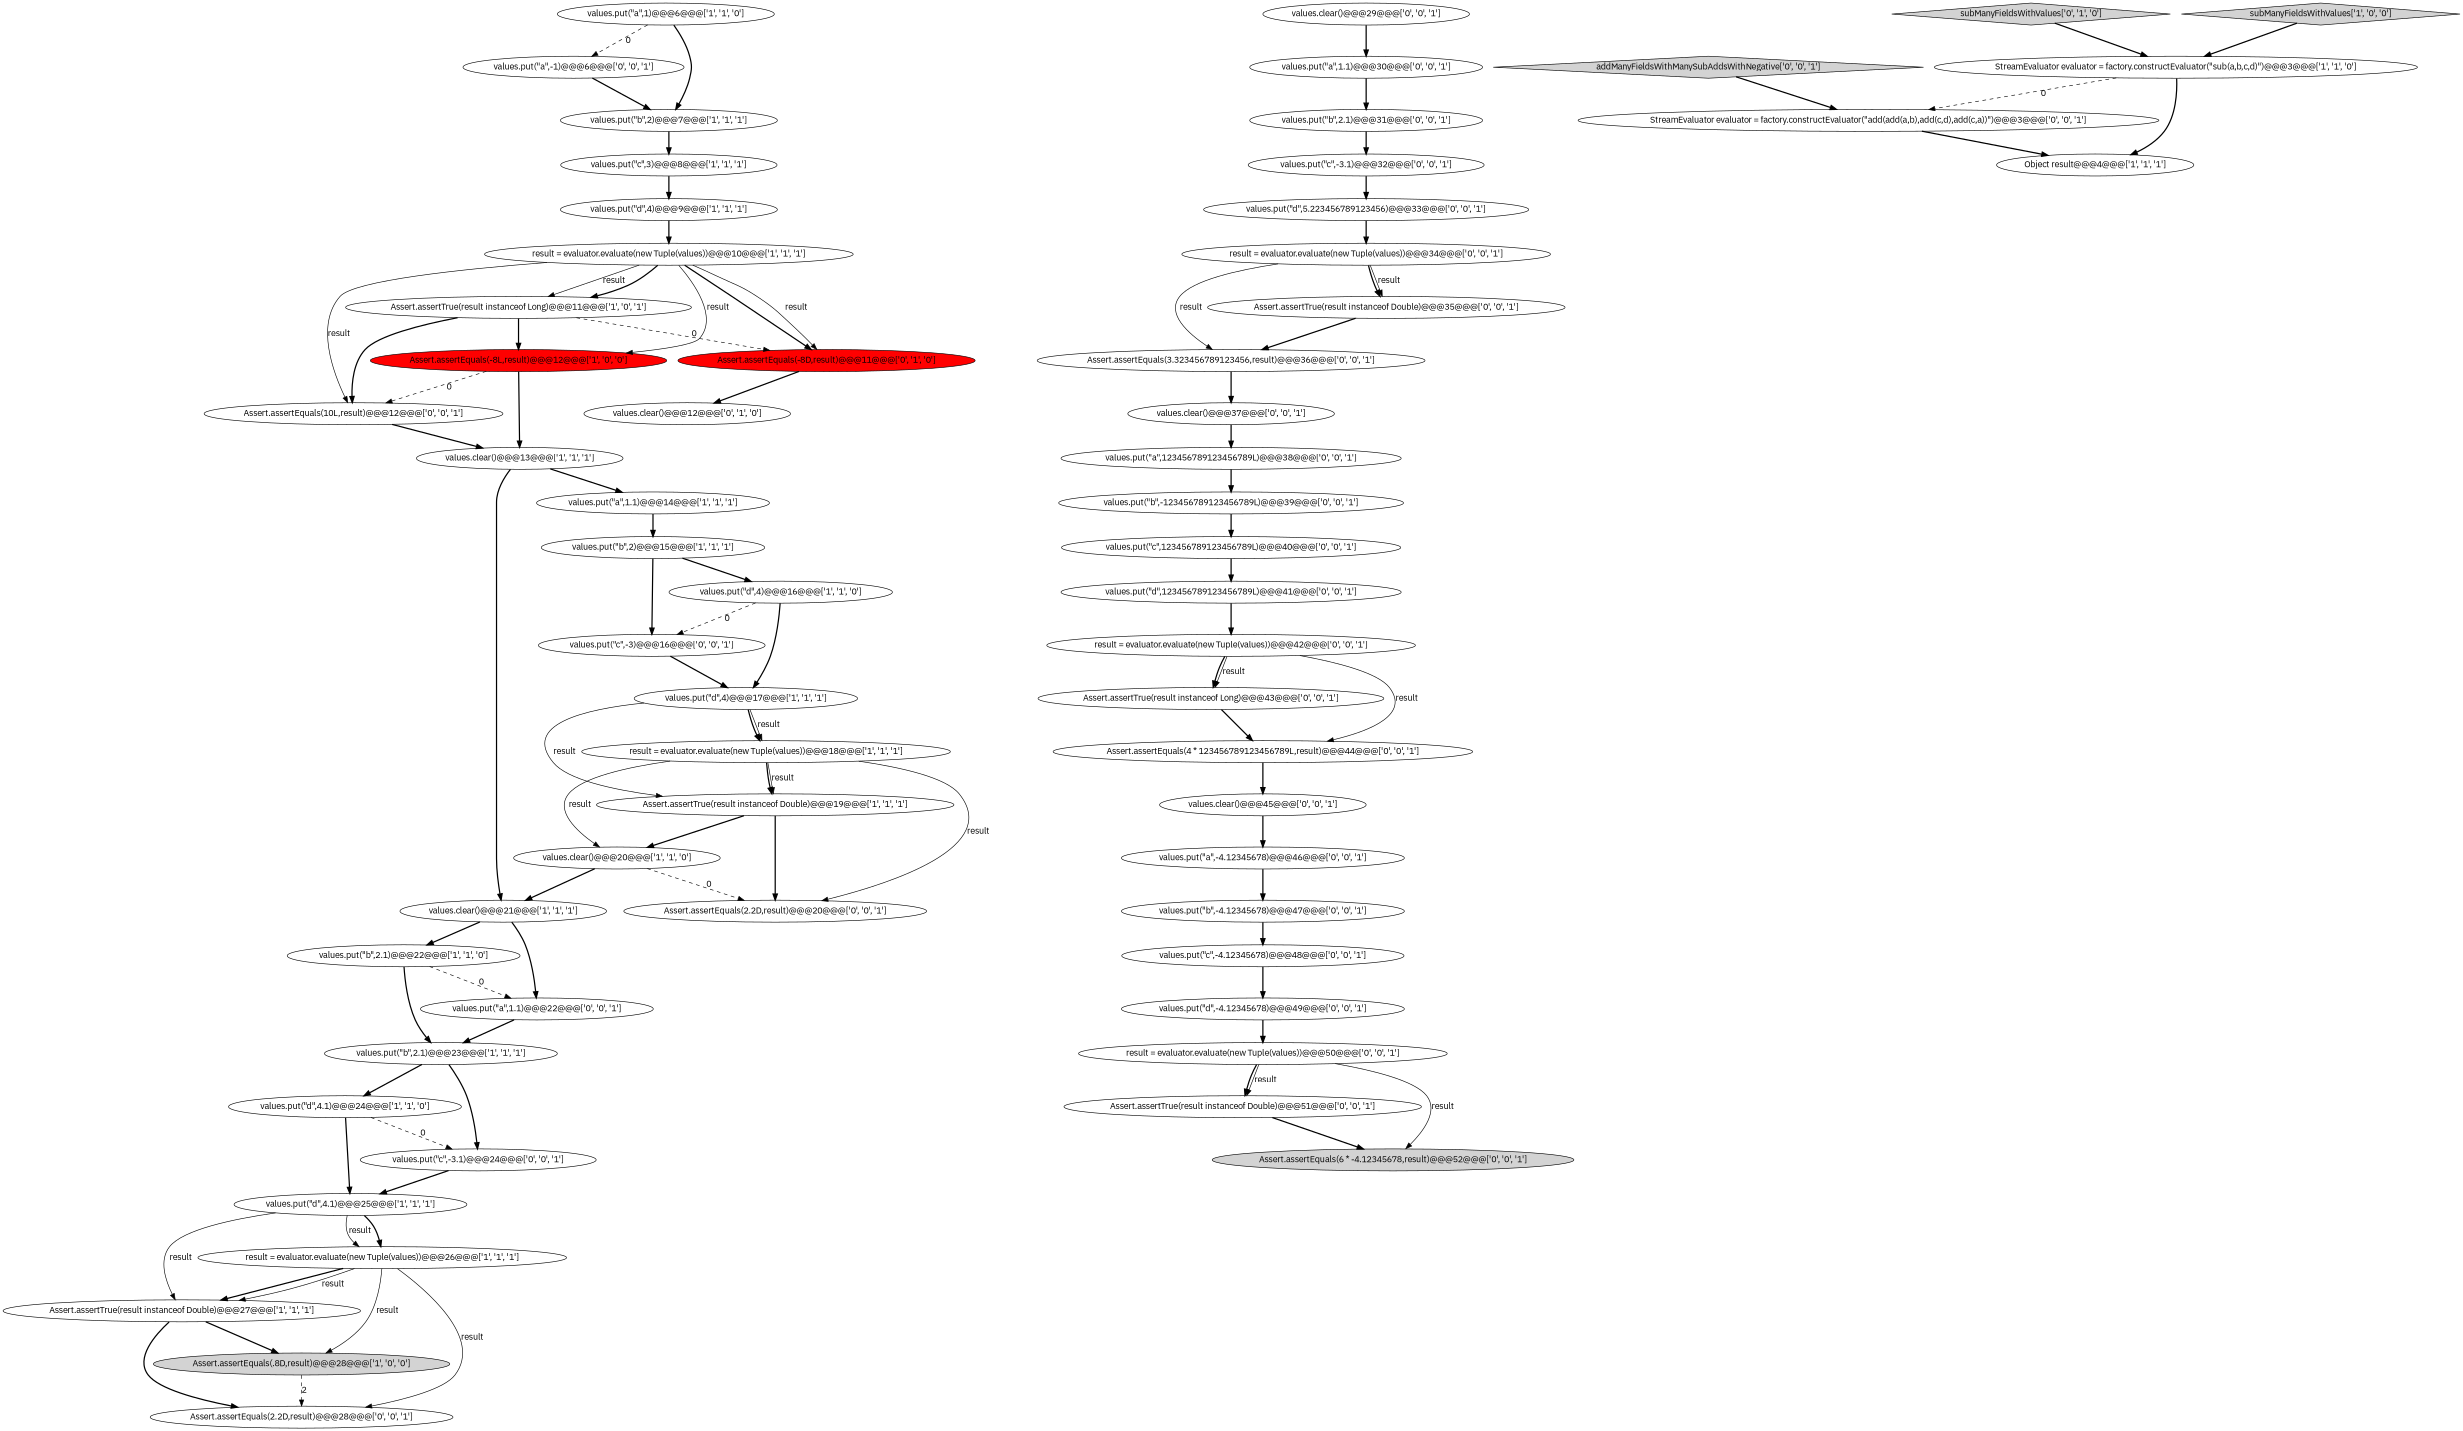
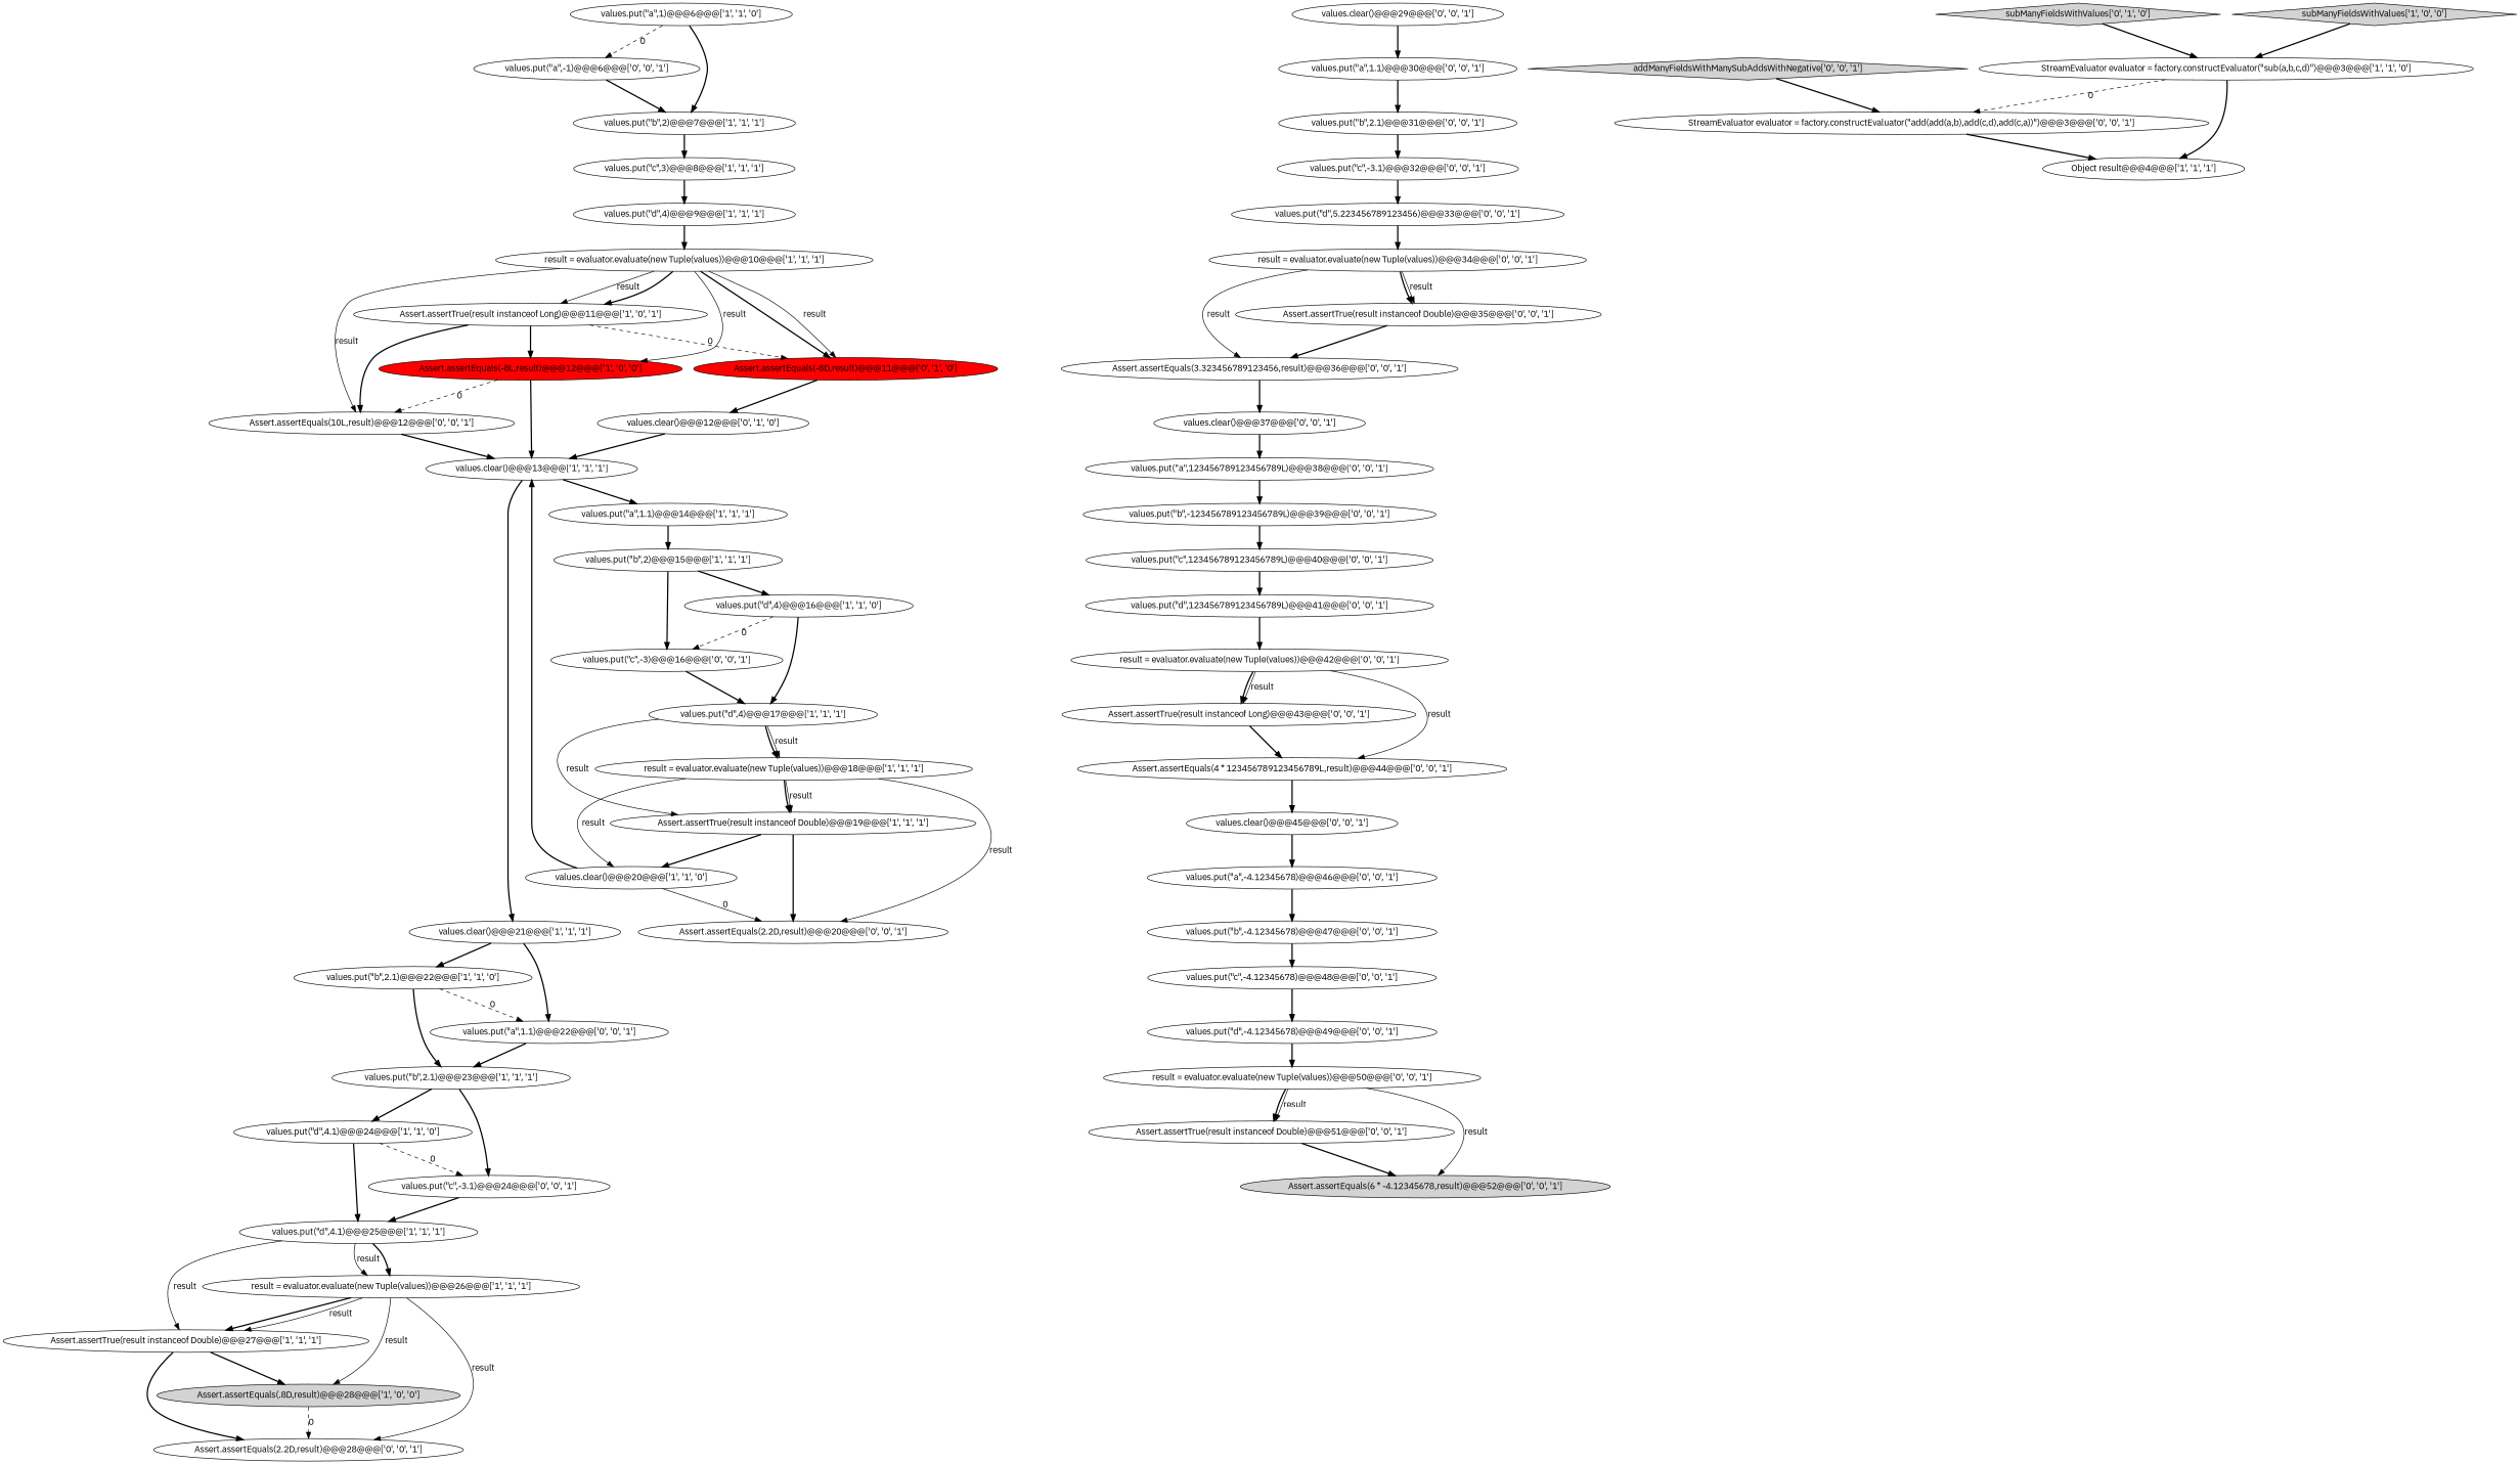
  digraph {
    fontname="IBM Plex Sans"
    node [fillcolor=white fontname="IBM Plex Sans" shape=ellipse style=filled]
    edge [fontname="IBM Plex Sans" style=bold]
    n1 [label="values.put(\"b\",2.1)@@@22@@@['1', '1', '0']"]
    n2 [label="values.put(\"a\",1.1)@@@22@@@['0', '0', '1']"]
    n3 [label="values.put(\"b\",2.1)@@@23@@@['1', '1', '1']"]
    n4 [label="values.put(\"d\",4.1)@@@24@@@['1', '1', '0']"]
    n5 [label="values.put(\"c\",-3.1)@@@24@@@['0', '0', '1']"]
    n6 [label="values.clear()@@@37@@@['0', '0', '1']"]
    n7 [label="values.put(\"a\",123456789123456789L)@@@38@@@['0', '0', '1']"]
    n8 [label="values.put(\"b\",-123456789123456789L)@@@39@@@['0', '0', '1']"]
    n9 [label="values.clear()@@@45@@@['0', '0', '1']"]
    n10 [label="values.put(\"a\",-4.12345678)@@@46@@@['0', '0', '1']"]
    n11 [label="values.put(\"b\",-4.12345678)@@@47@@@['0', '0', '1']"]
    n12 [label="Assert.assertTrue(result instanceof Long)@@@11@@@['1', '0', '1']"]
    n13 [fillcolor=red label="Assert.assertEquals(-8D,result)@@@11@@@['0', '1', '0']"]
    n14 [fillcolor=red label="Assert.assertEquals(-8L,result)@@@12@@@['1', '0', '0']"]
    n15 [label="Assert.assertEquals(10L,result)@@@12@@@['0', '0', '1']"]
    n16 [label="values.clear()@@@12@@@['0', '1', '0']"]
    n17 [label="values.clear()@@@13@@@['1', '1', '1']"]
    n18 [label="values.clear()@@@21@@@['1', '1', '1']"]
    n19 [label="values.put(\"a\",1.1)@@@14@@@['1', '1', '1']"]
    n20 [label="values.put(\"c\",123456789123456789L)@@@40@@@['0', '0', '1']"]
    n21 [label="values.put(\"d\",123456789123456789L)@@@41@@@['0', '0', '1']"]
    n22 [label="result = evaluator.evaluate(new Tuple(values))@@@42@@@['0', '0', '1']"]
    n23 [label="values.put(\"a\",-1)@@@6@@@['0', '0', '1']"]
    n24 [label="values.put(\"b\",2)@@@7@@@['1', '1', '1']"]
    n25 [label="values.put(\"c\",3)@@@8@@@['1', '1', '1']"]
    n26 [label="Assert.assertEquals(3.323456789123456,result)@@@36@@@['0', '0', '1']"]
    n27 [label="Assert.assertTrue(result instanceof Double)@@@27@@@['1', '1', '1']"]
    n28 [label="Assert.assertEquals(2.2D,result)@@@28@@@['0', '0', '1']"]
    n29 [fillcolor=lightgray label="Assert.assertEquals(.8D,result)@@@28@@@['1', '0', '0']"]
    n30 [label="values.put(\"d\",4)@@@16@@@['1', '1', '0']"]
    n31 [label="values.put(\"c\",-3)@@@16@@@['0', '0', '1']"]
    n32 [label="values.put(\"d\",4)@@@17@@@['1', '1', '1']"]
    n33 [label="Assert.assertTrue(result instanceof Double)@@@19@@@['1', '1', '1']"]
    n34 [label="result = evaluator.evaluate(new Tuple(values))@@@18@@@['1', '1', '1']"]
    n35 [label="values.put(\"d\",4.1)@@@25@@@['1', '1', '1']"]
    n36 [label="result = evaluator.evaluate(new Tuple(values))@@@26@@@['1', '1', '1']"]
    n37 [label="Assert.assertTrue(result instanceof Long)@@@43@@@['0', '0', '1']"]
    n38 [label="Assert.assertEquals(4 * 123456789123456789L,result)@@@44@@@['0', '0', '1']"]
    n39 [label="values.put(\"b\",2)@@@15@@@['1', '1', '1']"]
    n40 [label="values.put(\"c\",-4.12345678)@@@48@@@['0', '0', '1']"]
    n41 [label="values.put(\"d\",-4.12345678)@@@49@@@['0', '0', '1']"]
    n42 [label="Object result@@@4@@@['1', '1', '1']"]
    n43 [label="StreamEvaluator evaluator = factory.constructEvaluator(\"sub(a,b,c,d)\")@@@3@@@['1', '1', '0']"]
    n44 [label="StreamEvaluator evaluator = factory.constructEvaluator(\"add(add(a,b),add(c,d),add(c,a))\")@@@3@@@['0', '0', '1']"]
    n45 [fillcolor=lightgray label="addManyFieldsWithManySubAddsWithNegative['0', '0', '1']" shape=diamond]
    n46 [label="values.clear()@@@29@@@['0', '0', '1']"]
    n47 [label="values.put(\"a\",1.1)@@@30@@@['0', '0', '1']"]
    n48 [label="result = evaluator.evaluate(new Tuple(values))@@@10@@@['1', '1', '1']"]
    n49 [label="values.put(\"a\",1)@@@6@@@['1', '1', '0']"]
    n50 [label="result = evaluator.evaluate(new Tuple(values))@@@50@@@['0', '0', '1']"]
    n51 [label="Assert.assertTrue(result instanceof Double)@@@51@@@['0', '0', '1']"]
    n52 [fillcolor=lightgray label="Assert.assertEquals(6 * -4.12345678,result)@@@52@@@['0', '0', '1']"]
    n53 [label="values.clear()@@@20@@@['1', '1', '0']"]
    n54 [label="Assert.assertEquals(2.2D,result)@@@20@@@['0', '0', '1']"]
    n55 [label="values.put(\"d\",4)@@@9@@@['1', '1', '1']"]
    n56 [label="values.put(\"b\",2.1)@@@31@@@['0', '0', '1']"]
    n57 [label="values.put(\"c\",-3.1)@@@32@@@['0', '0', '1']"]
    n58 [label="values.put(\"d\",5.223456789123456)@@@33@@@['0', '0', '1']"]
    n59 [label="result = evaluator.evaluate(new Tuple(values))@@@34@@@['0', '0', '1']"]
    n60 [label="Assert.assertTrue(result instanceof Double)@@@35@@@['0', '0', '1']"]
    n61 [fillcolor=lightgray label="subManyFieldsWithValues['0', '1', '0']" shape=diamond]
    n62 [fillcolor=lightgray label="subManyFieldsWithValues['1', '0', '0']" shape=diamond]
    n1 -> n2 [label=0 style=dashed]
    n1 -> n3
    n2 -> n3
    n3 -> n4
    n3 -> n5
    n4 -> n5 [label=0 style=dashed]
    n4 -> n35
    n5 -> n35
    n6 -> n7
    n7 -> n8
    n8 -> n20
    n9 -> n10
    n10 -> n11
    n11 -> n40
    n12 -> n13 [label=0 style=dashed]
    n12 -> n14
    n12 -> n15
    n13 -> n16
    n14 -> n15 [label=0 style=dashed]
    n14 -> n17
    n15 -> n17
+   n16 -> n17
    n17 -> n18
    n17 -> n19
    n18 -> n1
    n18 -> n2
    n19 -> n39
    n20 -> n21
    n21 -> n22
    n22 -> n37
    n22 -> n37 [label=result style=solid]
    n22 -> n38 [label=result style=solid]
    n23 -> n24
    n24 -> n25
    n25 -> n55
    n26 -> n6
    n27 -> n28
    n27 -> n29
-   n29 -> n28 [label=2 style=dashed]
+   n29 -> n28 [label=0 style=dashed]
    n30 -> n31 [label=0 style=dashed]
    n30 -> n32
    n31 -> n32
    n32 -> n33 [label=result style=solid]
    n32 -> n34 [label=result style=solid]
    n32 -> n34
    n33 -> n53
    n33 -> n54
    n34 -> n33
    n34 -> n33 [label=result style=solid]
    n34 -> n53 [label=result style=solid]
    n34 -> n54 [label=result style=solid]
    n35 -> n27 [label=result style=solid]
    n35 -> n36
    n35 -> n36 [label=result style=solid]
    n36 -> n27
    n36 -> n27 [label=result style=solid]
    n36 -> n28 [label=result style=solid]
    n36 -> n29 [label=result style=solid]
    n37 -> n38
    n38 -> n9
    n39 -> n30
    n39 -> n31
    n40 -> n41
    n41 -> n50
    n43 -> n42
    n43 -> n44 [label=0 style=dashed]
    n44 -> n42
    n45 -> n44
    n46 -> n47
    n47 -> n56
    n48 -> n12 [label=result style=solid]
    n48 -> n12
    n48 -> n13
    n48 -> n13 [label=result style=solid]
    n48 -> n14 [label=result style=solid]
    n48 -> n15 [label=result style=solid]
    n49 -> n23 [label=0 style=dashed]
    n49 -> n24
    n50 -> n51
    n50 -> n51 [label=result style=solid]
    n50 -> n52 [label=result style=solid]
    n51 -> n52
-   n53 -> n18
-   n53 -> n54 [label=0 style=dashed]
+   n53 -> n17
+   n53 -> n54 [label=0 style=solid]
    n55 -> n48
    n56 -> n57
    n57 -> n58
    n58 -> n59
    n59 -> n26 [label=result style=solid]
    n59 -> n60
    n59 -> n60 [label=result style=solid]
    n60 -> n26
    n61 -> n43
    n62 -> n43
  }
